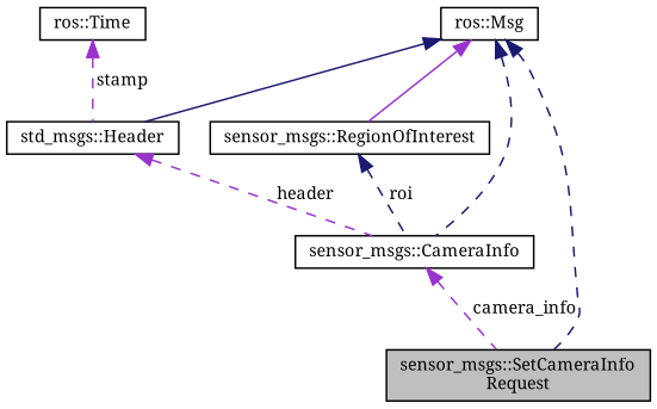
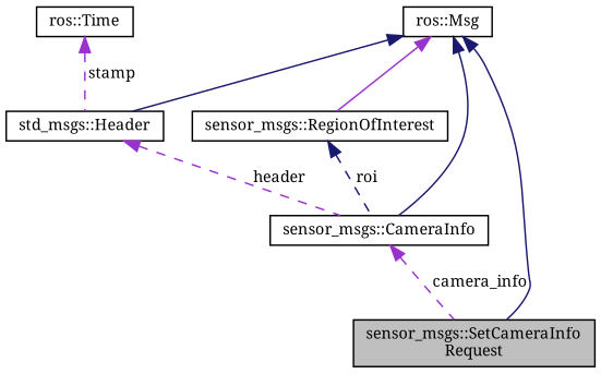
  digraph {
    fontname="Noto Serif"
    node [color=black fillcolor=white fontname="Noto Serif" fontsize=10 shape=record style=filled]
    edge [color=midnightblue dir=back fontname="Noto Serif" fontsize=10 labelfontname=Helvetica labelfontsize=10 style=solid]
    n1 [fillcolor=grey75 fontcolor=black height=0.2 label="sensor_msgs::SetCameraInfo\lRequest" width=0.4]
    n2 [height=0.2 label="ros::Msg" width=0.4]
    n3 [height=0.2 label="sensor_msgs::CameraInfo" width=0.4]
    n4 [height=0.2 label="std_msgs::Header" width=0.4]
    n5 [height=0.2 label="sensor_msgs::RegionOfInterest" width=0.4]
    n6 [height=0.2 label="ros::Time" width=0.4]
-   n2 -> n1 [style=dashed]
-   n2 -> n3 [style=dashed]
+   n2 -> n1
+   n2 -> n3
    n2 -> n4
    n2 -> n5 [color=darkorchid3]
    n3 -> n1 [color=darkorchid3 label=" camera_info" style=dashed]
    n4 -> n3 [color=darkorchid3 label=" header" style=dashed]
    n5 -> n3 [label=" roi" style=dashed]
    n6 -> n4 [color=darkorchid3 label=" stamp" style=dashed]
  }
